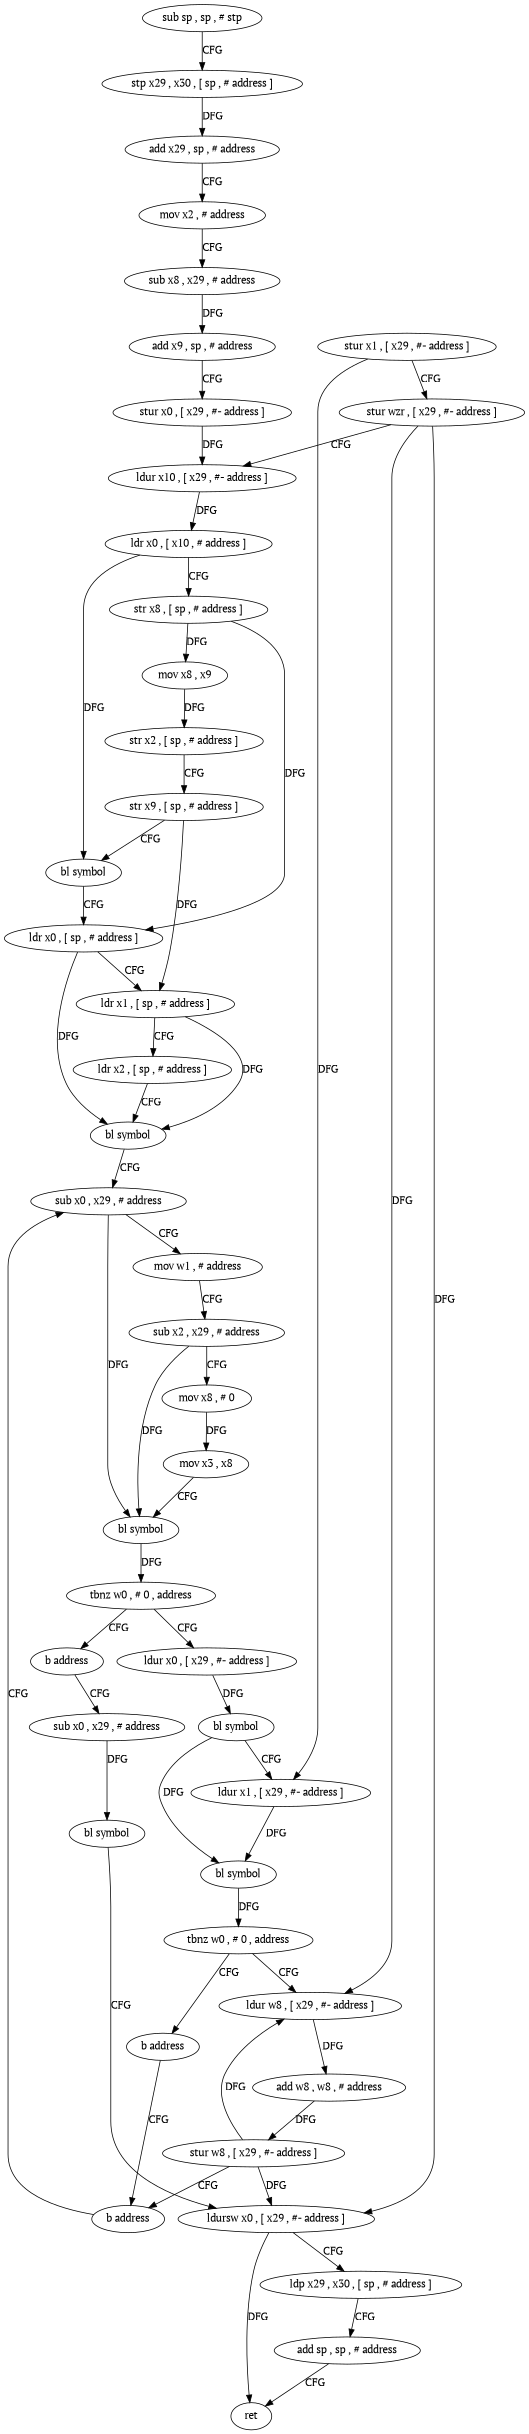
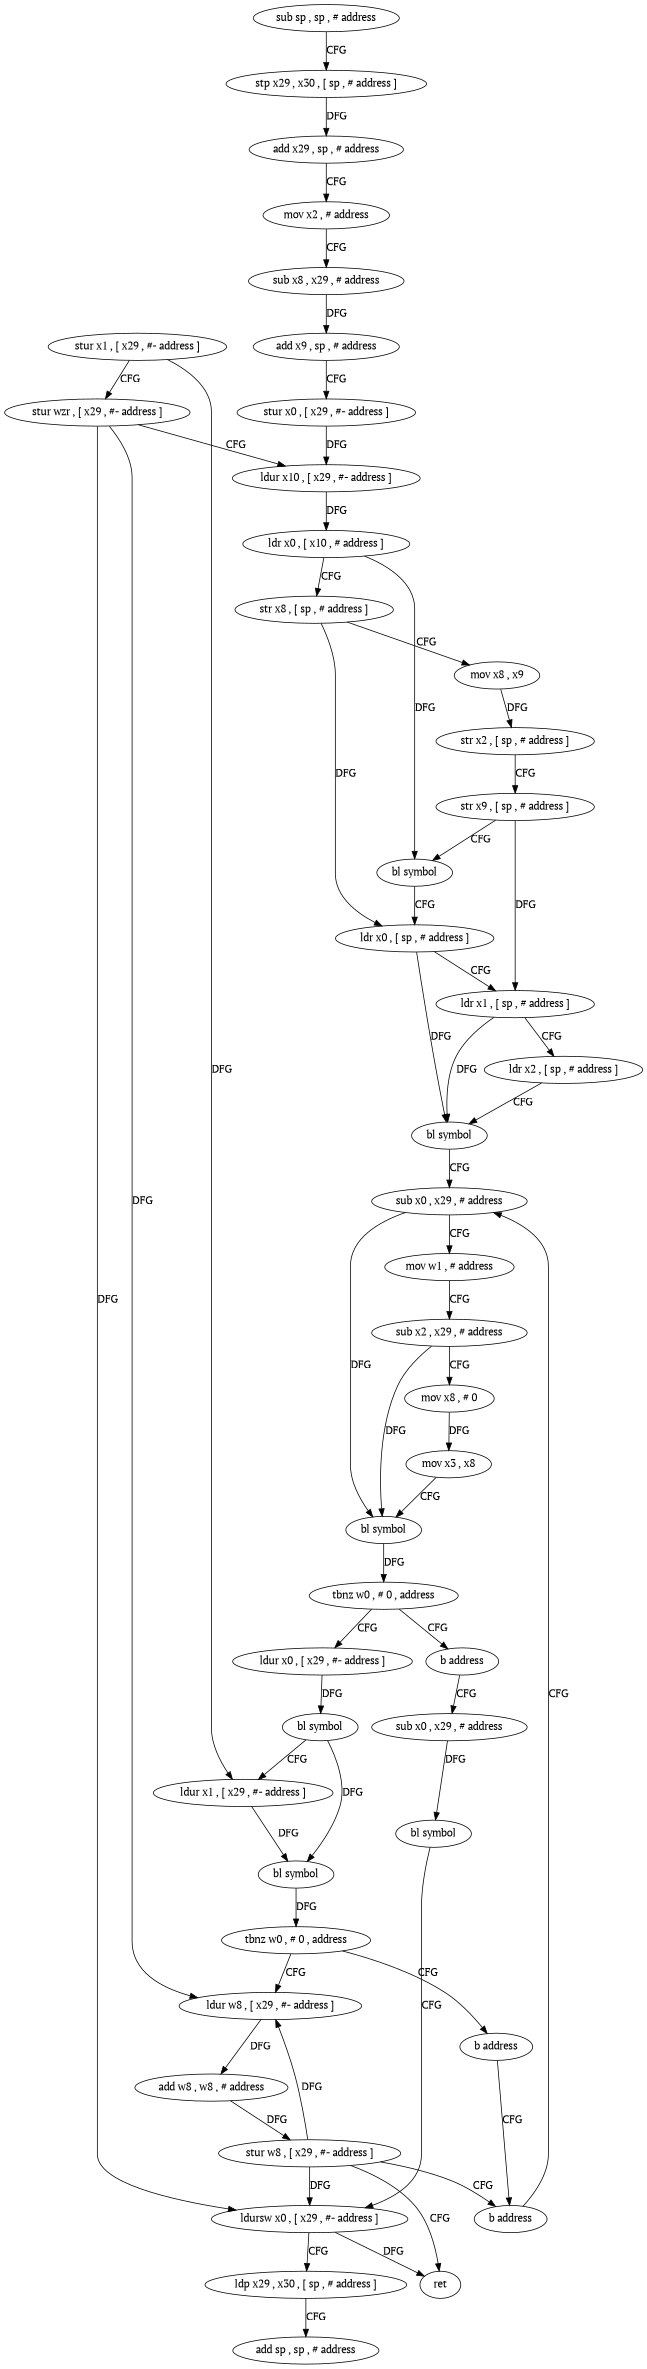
  digraph {
    fontname="PT Serif"
    node [fontname="PT Serif"]
    edge [fontname="PT Serif"]
-   n1 [label="sub sp , sp , # stp"]
+   n1 [label="sub sp , sp , # address"]
    n2 [label="stp x29 , x30 , [ sp , # address ]"]
    n3 [label="add x29 , sp , # address"]
    n4 [label="mov x2 , # address"]
    n5 [label="sub x8 , x29 , # address"]
    n6 [label="add x9 , sp , # address"]
    n7 [label="stur x0 , [ x29 , #- address ]"]
    n8 [label="ldur x10 , [ x29 , #- address ]"]
    n9 [label="stur x1 , [ x29 , #- address ]"]
    n10 [label="stur wzr , [ x29 , #- address ]"]
    n11 [label="ldur x1 , [ x29 , #- address ]"]
    n12 [label="ldr x0 , [ x10 , # address ]"]
    n13 [label="ldur w8 , [ x29 , #- address ]"]
    n14 [label="ldursw x0 , [ x29 , #- address ]"]
    n15 [label="bl symbol"]
    n16 [label="add w8 , w8 , # address"]
    n17 [label="ldp x29 , x30 , [ sp , # address ]"]
    n18 [label=ret]
    n19 [label="str x8 , [ sp , # address ]"]
    n20 [label="bl symbol"]
    n21 [label="mov x8 , x9"]
    n22 [label="ldr x0 , [ sp , # address ]"]
    n23 [label="str x2 , [ sp , # address ]"]
    n24 [label="ldr x1 , [ sp , # address ]"]
    n25 [label="bl symbol"]
    n26 [label="str x9 , [ sp , # address ]"]
    n27 [label="ldr x2 , [ sp , # address ]"]
    n28 [label="sub x0 , x29 , # address"]
    n29 [label="mov w1 , # address"]
    n30 [label="bl symbol"]
    n31 [label="sub x2 , x29 , # address"]
    n32 [label="tbnz w0 , # 0 , address"]
    n33 [label="ldur x0 , [ x29 , #- address ]"]
    n34 [label="bl symbol"]
    n35 [label="tbnz w0 , # 0 , address"]
    n36 [label="b address"]
    n37 [label="b address"]
    n38 [label="stur w8 , [ x29 , #- address ]"]
    n39 [label="b address"]
    n40 [label="sub x0 , x29 , # address"]
    n41 [label="bl symbol"]
    n42 [label="add sp , sp , # address"]
    n43 [label="mov x8 , # 0"]
    n44 [label="mov x3 , x8"]
    n1 -> n2 [label=CFG]
    n2 -> n3 [label=DFG]
    n3 -> n4 [label=CFG]
    n4 -> n5 [label=CFG]
    n5 -> n6 [label=DFG]
    n6 -> n7 [label=CFG]
    n7 -> n8 [label=DFG]
    n8 -> n12 [label=DFG]
    n9 -> n10 [label=CFG]
    n9 -> n11 [label=DFG]
    n10 -> n8 [label=CFG]
    n10 -> n13 [label=DFG]
    n10 -> n14 [label=DFG]
    n11 -> n15 [label=DFG]
    n12 -> n19 [label=CFG]
    n12 -> n20 [label=DFG]
    n13 -> n16 [label=DFG]
    n14 -> n17 [label=CFG]
    n14 -> n18 [label=DFG]
    n15 -> n35 [label=DFG]
    n16 -> n38 [label=DFG]
    n17 -> n42 [label=CFG]
-   n19 -> n21 [label=DFG]
+   n19 -> n21 [label=CFG]
    n19 -> n22 [label=DFG]
    n20 -> n22 [label=CFG]
    n21 -> n23 [label=DFG]
    n22 -> n24 [label=CFG]
    n22 -> n25 [label=DFG]
    n23 -> n26 [label=CFG]
    n24 -> n25 [label=DFG]
    n24 -> n27 [label=CFG]
    n25 -> n28 [label=CFG]
    n26 -> n20 [label=CFG]
    n26 -> n24 [label=DFG]
    n27 -> n25 [label=CFG]
    n28 -> n29 [label=CFG]
    n28 -> n30 [label=DFG]
    n29 -> n31 [label=CFG]
    n30 -> n32 [label=DFG]
    n31 -> n30 [label=DFG]
    n31 -> n43 [label=CFG]
    n32 -> n33 [label=CFG]
    n32 -> n39 [label=CFG]
    n33 -> n34 [label=DFG]
    n34 -> n11 [label=CFG]
    n34 -> n15 [label=DFG]
    n35 -> n13 [label=CFG]
    n35 -> n36 [label=CFG]
    n36 -> n37 [label=CFG]
    n37 -> n28 [label=CFG]
    n38 -> n13 [label=DFG]
    n38 -> n14 [label=DFG]
    n38 -> n37 [label=CFG]
    n39 -> n40 [label=CFG]
    n40 -> n41 [label=DFG]
    n41 -> n14 [label=CFG]
-   n42 -> n18 [label=CFG]
+   n38 -> n18 [label=CFG]
    n43 -> n44 [label=DFG]
    n44 -> n30 [label=CFG]
  }
